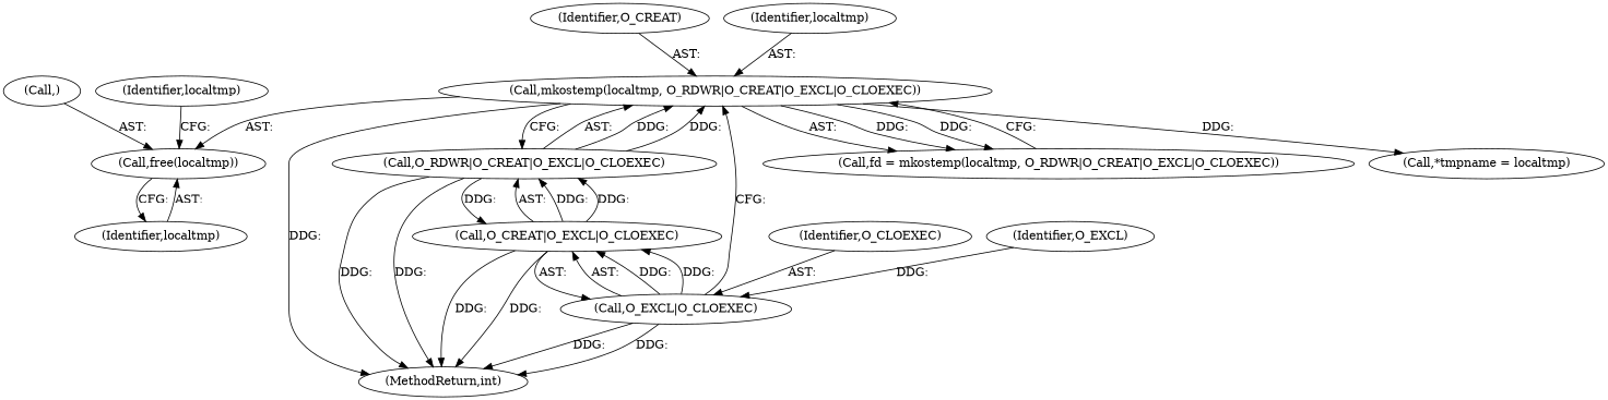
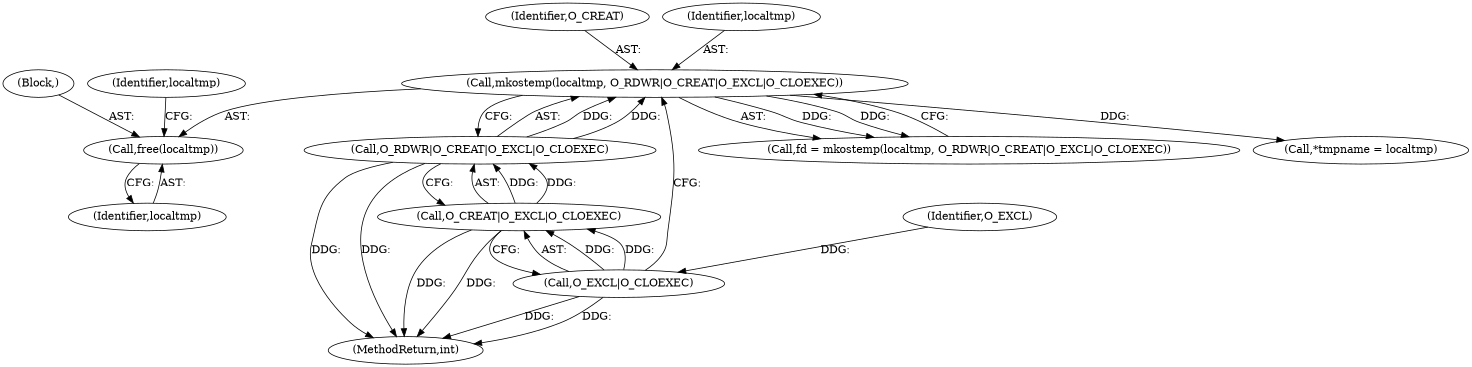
  digraph {
    n1 [label="(Call,free(localtmp))"]
    n2 [label="(Identifier,localtmp)"]
-   n3 [label="(Call,)"]
+   n3 [label="(Block,)"]
    n4 [label="(Call,mkostemp(localtmp, O_RDWR|O_CREAT|O_EXCL|O_CLOEXEC))"]
    n5 [label="(Call,O_RDWR|O_CREAT|O_EXCL|O_CLOEXEC)"]
    n6 [label="(Call,fd = mkostemp(localtmp, O_RDWR|O_CREAT|O_EXCL|O_CLOEXEC))"]
    n7 [label="(Call,*tmpname = localtmp)"]
    n8 [label="(MethodReturn,int)"]
    n9 [label="(Call,O_CREAT|O_EXCL|O_CLOEXEC)"]
    n10 [label="(Call,O_EXCL|O_CLOEXEC)"]
-   n11 [label="(Identifier,O_CLOEXEC)"]
    n12 [label="(Identifier,O_CREAT)"]
    n13 [label="(Identifier,O_EXCL)"]
    n14 [label="(Identifier,localtmp)"]
    n15 [label="(Identifier,localtmp)"]
    n1 -> n2 [label="CFG: "]
    n2 -> n1 [label="AST: "]
    n3 -> n1 [label="AST: "]
    n4 -> n1 [label="AST: "]
    n4 -> n5 [label="CFG: "]
    n4 -> n6 [label="AST: "]
    n4 -> n6 [label="DDG: "]
    n4 -> n6 [label="DDG: "]
    n4 -> n7 [label="DDG: "]
-   n4 -> n8 [label="DDG: "]
    n5 -> n4 [label="AST: "]
    n5 -> n4 [label="DDG: "]
    n5 -> n4 [label="DDG: "]
    n5 -> n8 [label="DDG: "]
    n5 -> n8 [label="DDG: "]
-   n5 -> n9 [label="DDG: "]
+   n5 -> n9 [label="CFG: "]
    n6 -> n4 [label="CFG: "]
    n9 -> n5 [label="AST: "]
    n9 -> n5 [label="DDG: "]
    n9 -> n5 [label="DDG: "]
    n9 -> n8 [label="DDG: "]
    n9 -> n8 [label="DDG: "]
-   n9 -> n10 [label="AST: "]
+   n9 -> n10 [label="CFG: "]
    n10 -> n4 [label="CFG: "]
    n10 -> n8 [label="DDG: "]
    n10 -> n8 [label="DDG: "]
    n10 -> n9 [label="AST: "]
    n10 -> n9 [label="DDG: "]
    n10 -> n9 [label="DDG: "]
-   n11 -> n10 [label="AST: "]
    n12 -> n4 [label="AST: "]
    n13 -> n10 [label="DDG: "]
    n14 -> n4 [label="AST: "]
    n15 -> n1 [label="CFG: "]
  }
